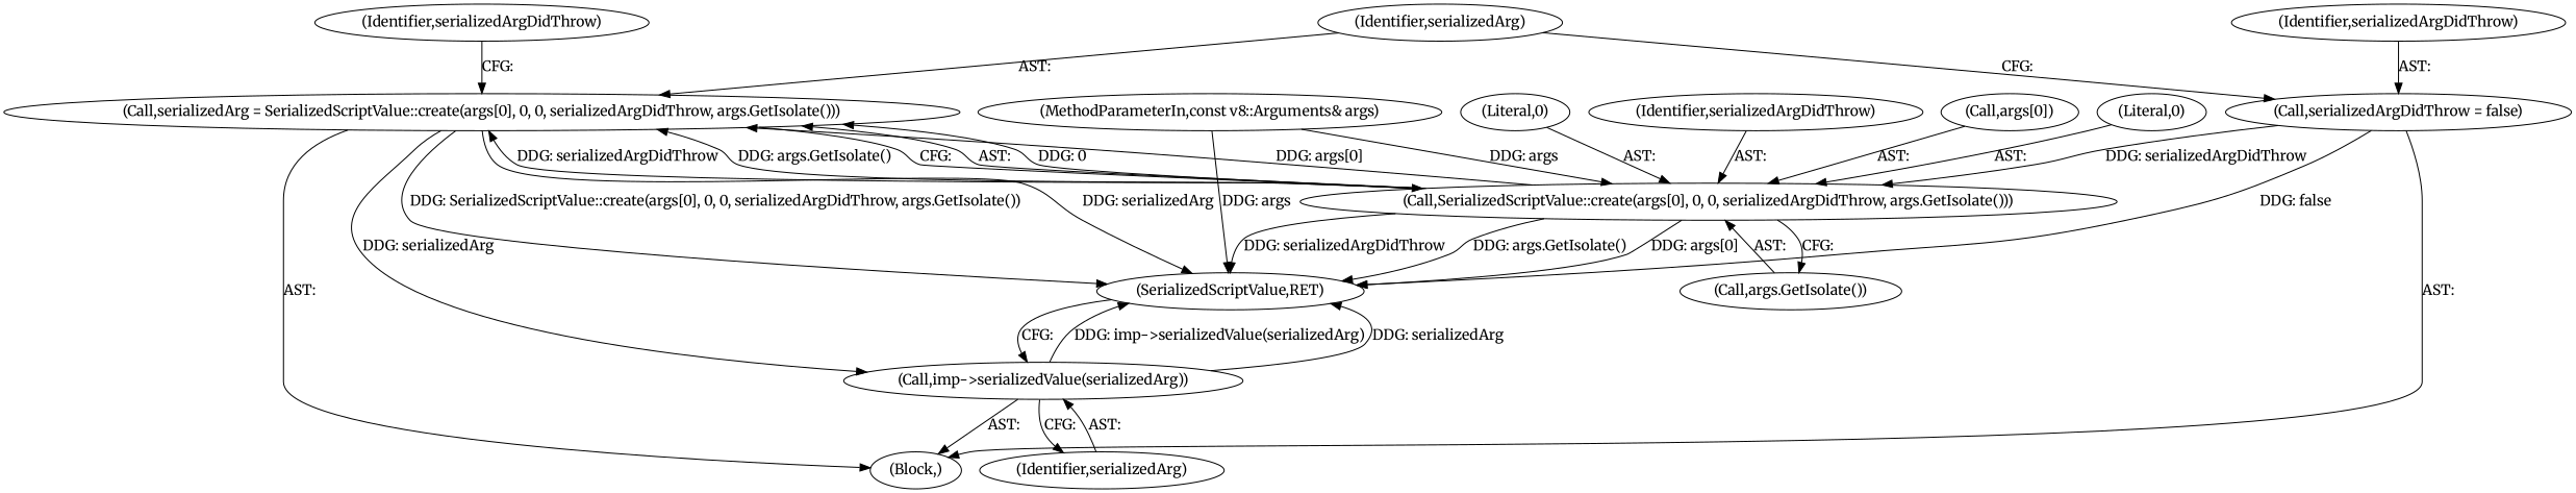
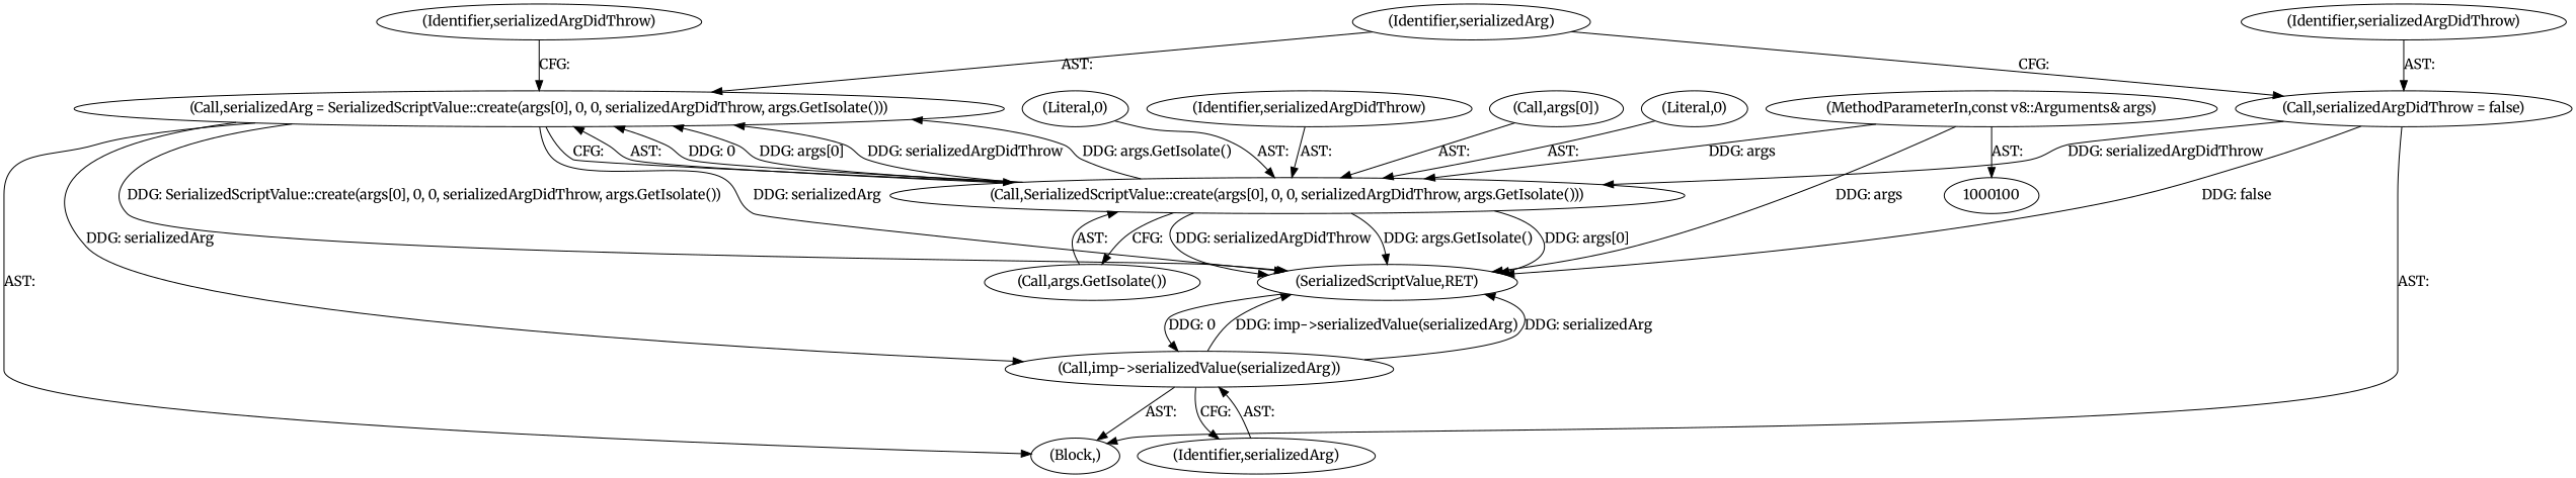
  digraph {
    fontname=Merriweather
    node [fontname=Merriweather]
    edge [fontname=Merriweather]
    n1 [label="(Call,serializedArg = SerializedScriptValue::create(args[0], 0, 0, serializedArgDidThrow, args.GetIsolate()))"]
    n2 [label="(Call,SerializedScriptValue::create(args[0], 0, 0, serializedArgDidThrow, args.GetIsolate()))"]
    n3 [label="(Call,imp->serializedValue(serializedArg))"]
    n4 [label="(Block,)"]
    n5 [label="(SerializedScriptValue,RET)"]
    n6 [label="(Call,args.GetIsolate())"]
    n7 [label="(Identifier,serializedArg)"]
    n8 [label="(MethodParameterIn,const v8::Arguments& args)"]
+   1000100
    n10 [label="(Call,serializedArgDidThrow = false)"]
    n11 [label="(Literal,0)"]
    n12 [label="(Identifier,serializedArgDidThrow)"]
    n13 [label="(Identifier,serializedArgDidThrow)"]
    n14 [label="(Identifier,serializedArgDidThrow)"]
    n15 [label="(Call,args[0])"]
    n16 [label="(Literal,0)"]
    n17 [label="(Identifier,serializedArg)"]
    n1 -> n2 [label="CFG: "]
    n1 -> n3 [label="DDG: serializedArg"]
    n1 -> n4 [label="AST: "]
    n1 -> n5 [label="DDG: SerializedScriptValue::create(args[0], 0, 0, serializedArgDidThrow, args.GetIsolate())"]
    n1 -> n5 [label="DDG: serializedArg"]
    n2 -> n1 [label="AST: "]
    n2 -> n1 [label="DDG: 0"]
    n2 -> n1 [label="DDG: args[0]"]
    n2 -> n1 [label="DDG: serializedArgDidThrow"]
    n2 -> n1 [label="DDG: args.GetIsolate()"]
    n2 -> n5 [label="DDG: args.GetIsolate()"]
    n2 -> n5 [label="DDG: args[0]"]
    n2 -> n5 [label="DDG: serializedArgDidThrow"]
    n2 -> n6 [label="CFG: "]
    n3 -> n4 [label="AST: "]
    n3 -> n5 [label="DDG: imp->serializedValue(serializedArg)"]
    n3 -> n5 [label="DDG: serializedArg"]
    n3 -> n7 [label="CFG: "]
-   n5 -> n3 [label="CFG: "]
+   n5 -> n3 [label="DDG: 0"]
    n6 -> n2 [label="AST: "]
    n7 -> n3 [label="AST: "]
    n8 -> n2 [label="DDG: args"]
    n8 -> n5 [label="DDG: args"]
+   n8 -> 1000100 [label="AST: "]
    n10 -> n2 [label="DDG: serializedArgDidThrow"]
    n10 -> n4 [label="AST: "]
    n10 -> n5 [label="DDG: false"]
    n11 -> n2 [label="AST: "]
    n12 -> n10 [label="AST: "]
    n13 -> n2 [label="AST: "]
    n14 -> n1 [label="CFG: "]
    n15 -> n2 [label="AST: "]
    n16 -> n2 [label="AST: "]
    n17 -> n1 [label="AST: "]
    n17 -> n10 [label="CFG: "]
  }
